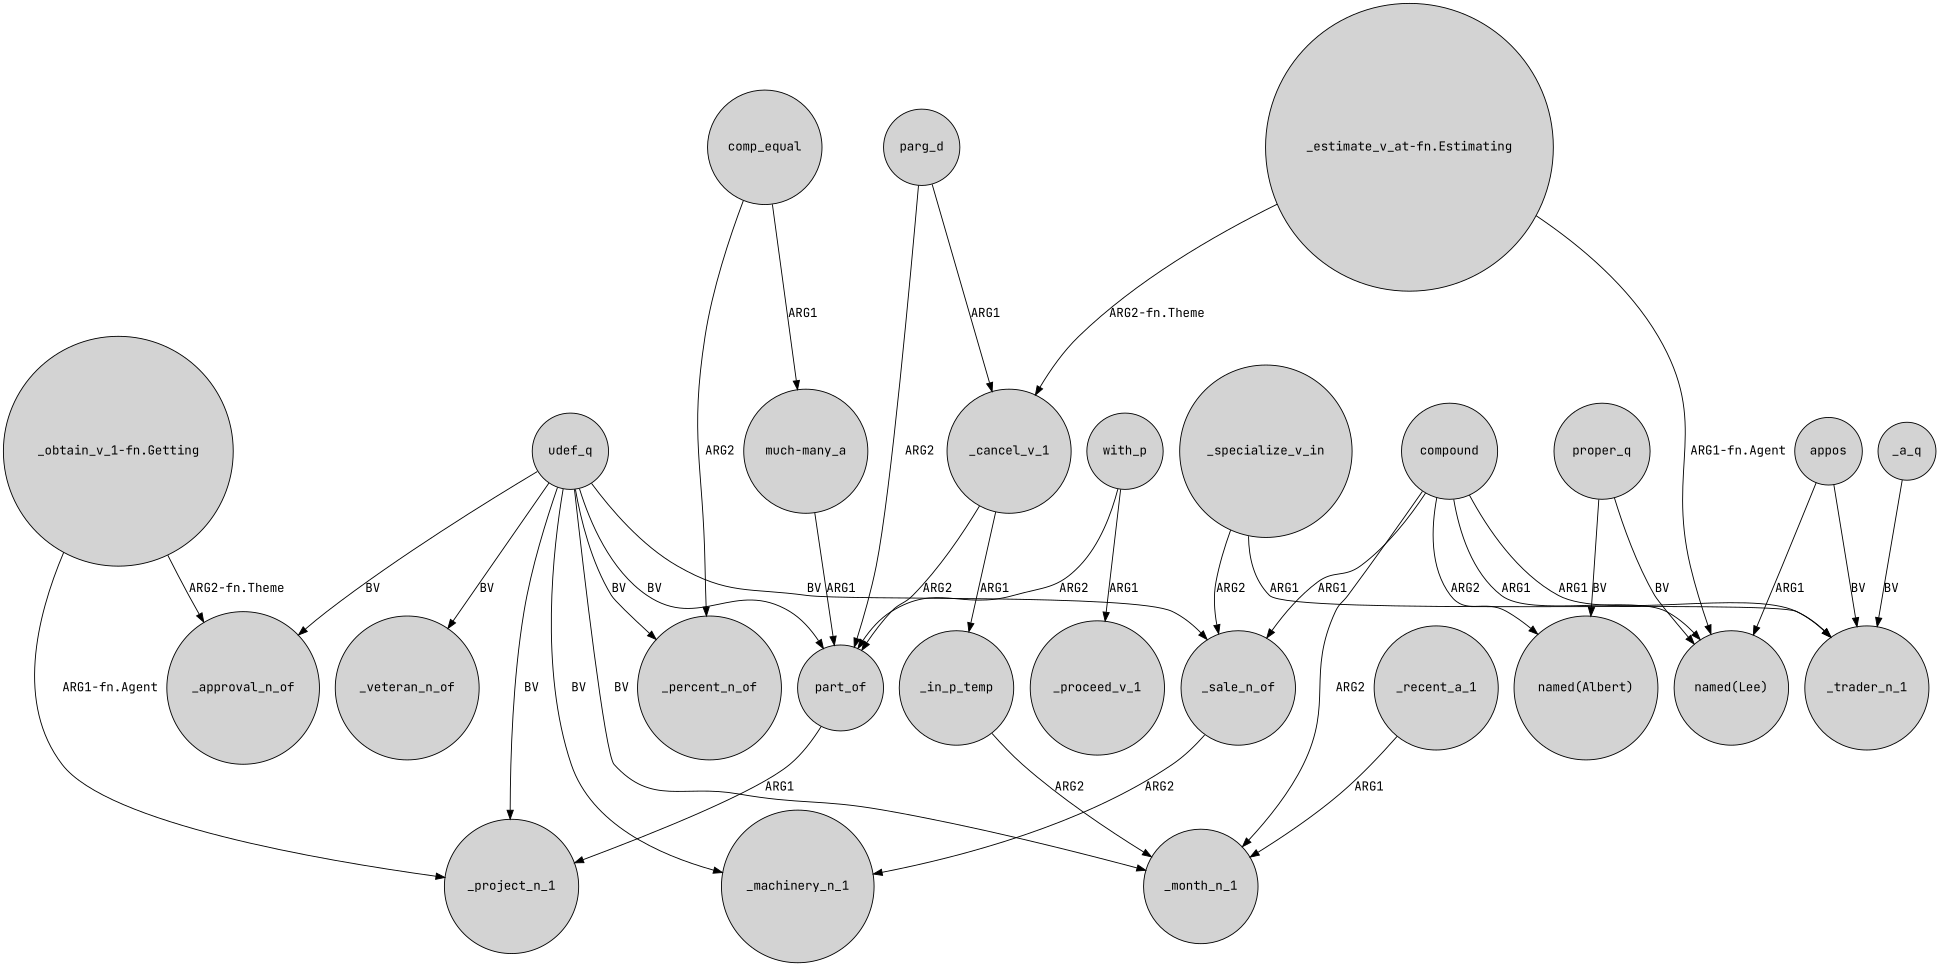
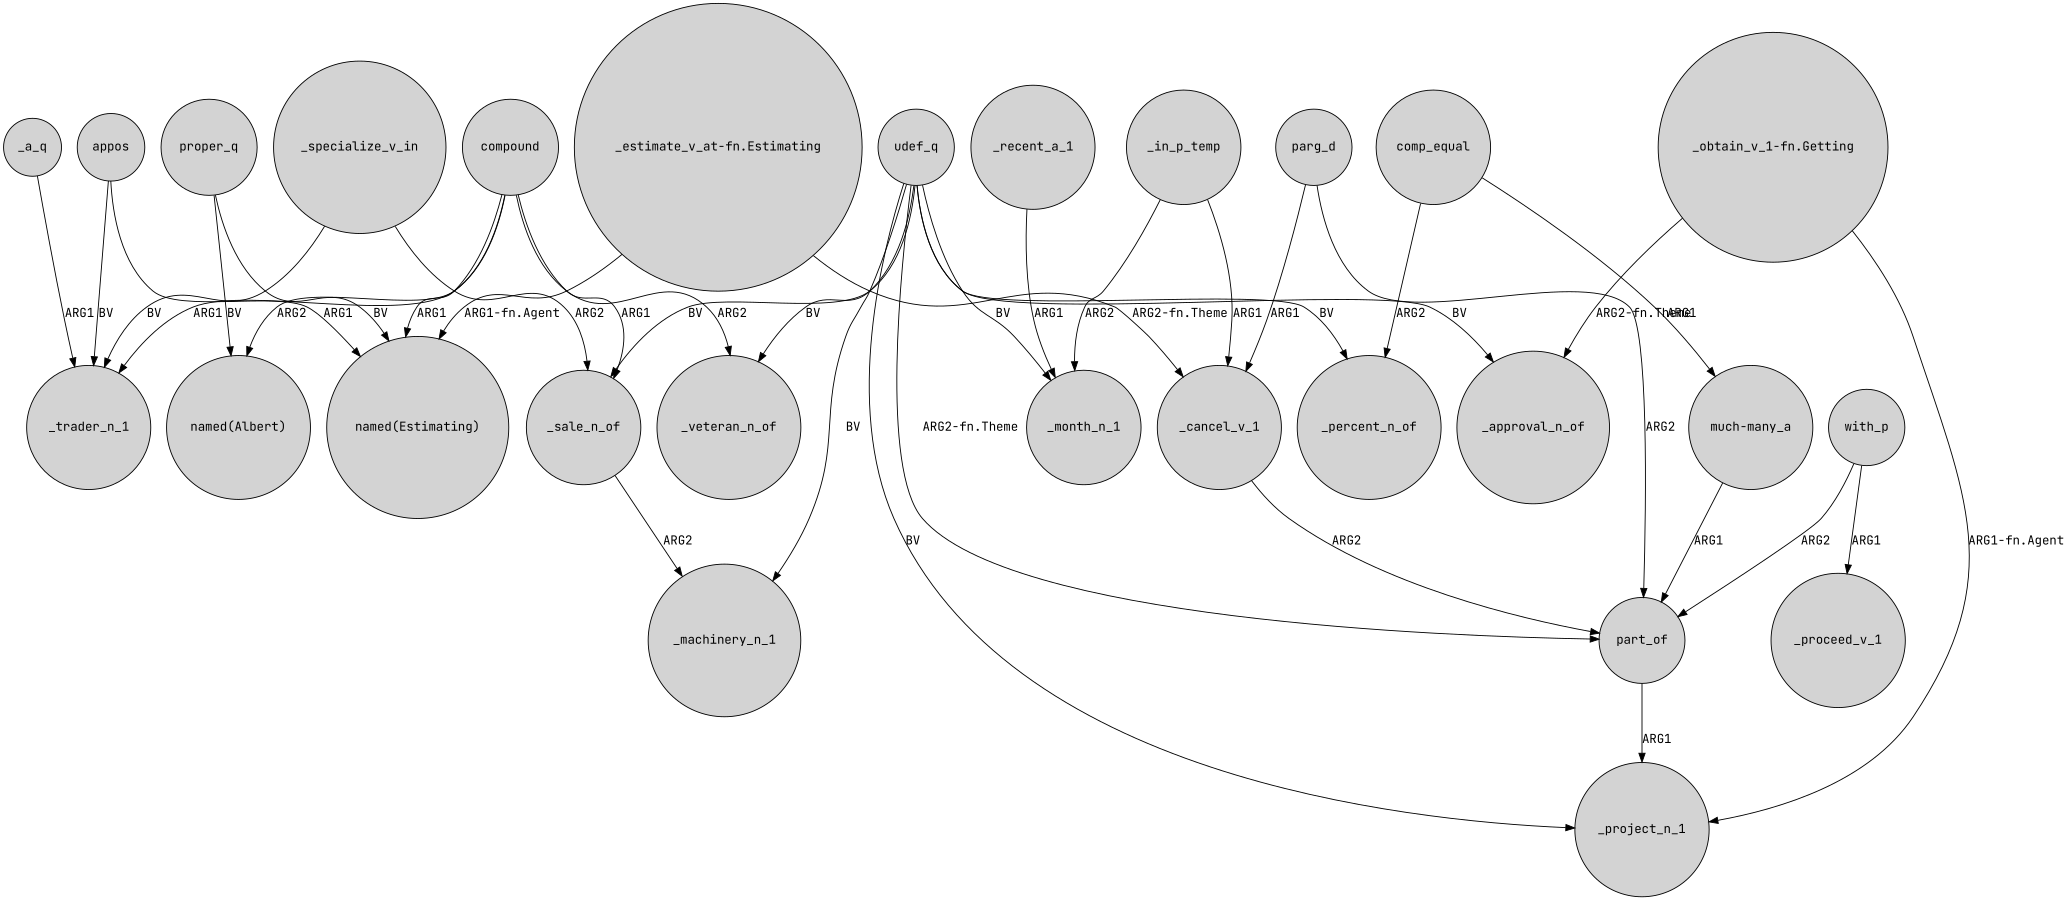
  digraph {
    fontname="JetBrains Mono"
    node [fontname="JetBrains Mono" shape=circle style=filled]
    edge [fontname="JetBrains Mono"]
    part_of
    _project_n_1
    udef_q
    _machinery_n_1
    _month_n_1
    _percent_n_of
    _sale_n_of
    _approval_n_of
    _veteran_n_of
    with_p
    _proceed_v_1
    compound
    "named(Albert)"
    _trader_n_1
-   "named(Lee)"
+   "named(Lee)" [label="named(Estimating)"]
    appos
    proper_q
    _recent_a_1
    "much-many_a"
    _in_p_temp
    _cancel_v_1
    comp_equal
    _specialize_v_in
    "_obtain_v_1-fn.Getting"
    _a_q
    parg_d
    "_estimate_v_at-fn.Estimating"
    part_of -> _project_n_1 [label=ARG1]
-   udef_q -> part_of [label=BV]
+   udef_q -> part_of [label="ARG2-fn.Theme"]
    udef_q -> _project_n_1 [label=BV]
    udef_q -> _machinery_n_1 [label=BV]
    udef_q -> _month_n_1 [label=BV]
    udef_q -> _percent_n_of [label=BV]
    udef_q -> _sale_n_of [label=BV]
    udef_q -> _approval_n_of [label=BV]
    udef_q -> _veteran_n_of [label=BV]
    _sale_n_of -> _machinery_n_1 [label=ARG2]
    with_p -> part_of [label=ARG2]
    with_p -> _proceed_v_1 [label=ARG1]
    compound -> _sale_n_of [label=ARG1]
-   compound -> _month_n_1 [label=ARG2]
+   compound -> _veteran_n_of [label=ARG2]
    compound -> "named(Albert)" [label=ARG2]
    compound -> _trader_n_1 [label=ARG1]
    compound -> "named(Lee)" [label=ARG1]
    appos -> _trader_n_1 [label=BV]
    appos -> "named(Lee)" [label=ARG1]
    proper_q -> "named(Albert)" [label=BV]
    proper_q -> "named(Lee)" [label=BV]
    _recent_a_1 -> _month_n_1 [label=ARG1]
    "much-many_a" -> part_of [label=ARG1]
    _in_p_temp -> _month_n_1 [label=ARG2]
-   _cancel_v_1 -> _in_p_temp [label=ARG1]
+   _in_p_temp -> _cancel_v_1 [label=ARG1]
    _cancel_v_1 -> part_of [label=ARG2]
    comp_equal -> _percent_n_of [label=ARG2]
    comp_equal -> "much-many_a" [label=ARG1]
    _specialize_v_in -> _sale_n_of [label=ARG2]
-   _specialize_v_in -> _trader_n_1 [label=ARG1]
+   _specialize_v_in -> _trader_n_1 [label=BV]
    "_obtain_v_1-fn.Getting" -> _project_n_1 [label="ARG1-fn.Agent"]
    "_obtain_v_1-fn.Getting" -> _approval_n_of [label="ARG2-fn.Theme"]
-   _a_q -> _trader_n_1 [label=BV]
+   _a_q -> _trader_n_1 [label=ARG1]
    parg_d -> part_of [label=ARG2]
    parg_d -> _cancel_v_1 [label=ARG1]
    "_estimate_v_at-fn.Estimating" -> "named(Lee)" [label="ARG1-fn.Agent"]
    "_estimate_v_at-fn.Estimating" -> _cancel_v_1 [label="ARG2-fn.Theme"]
  }
